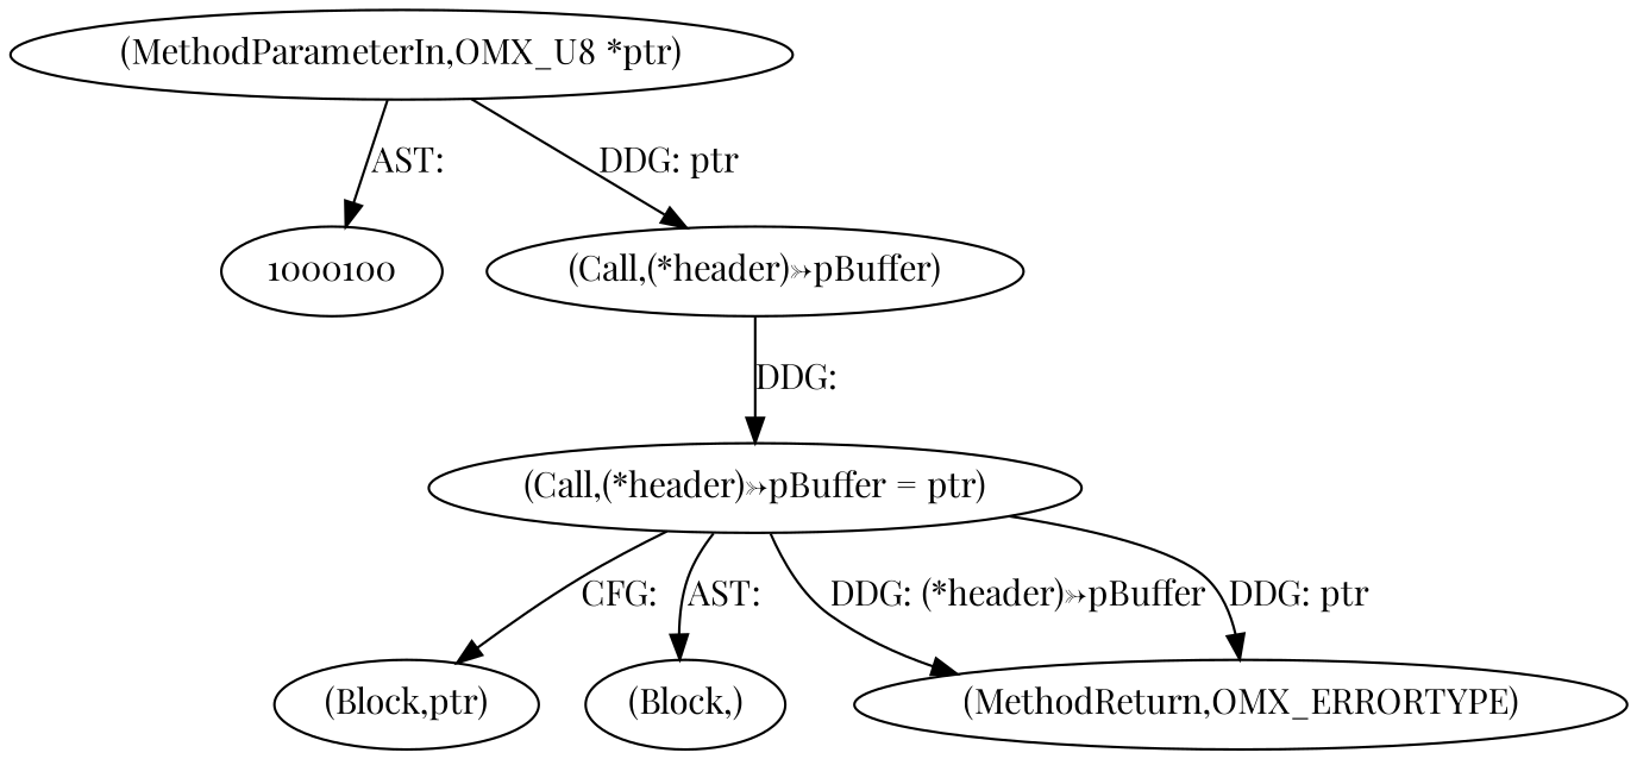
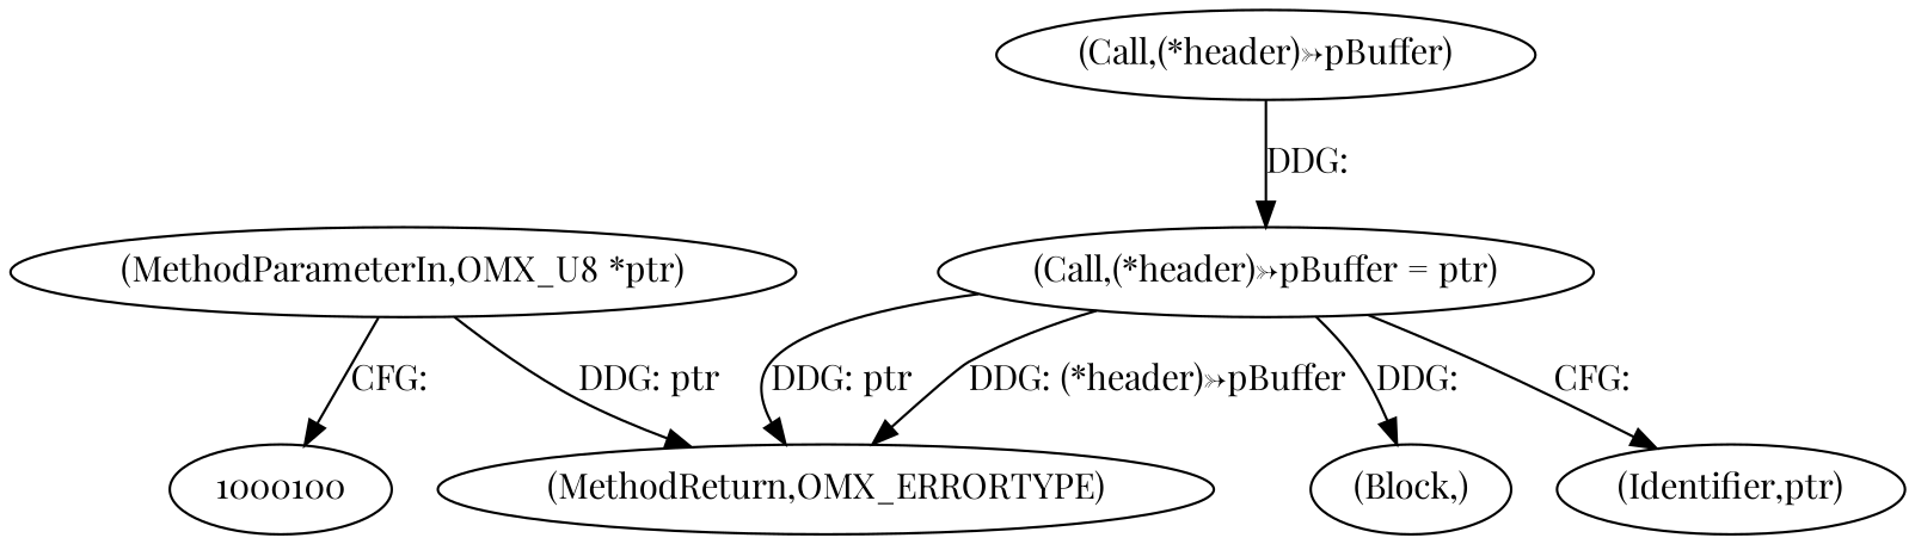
  digraph {
    fontname="Playfair Display"
    node [fontname="Playfair Display"]
    edge [fontname="Playfair Display"]
    n1 [label="(Call,(*header)->pBuffer = ptr)"]
-   n2 [label="(Block,ptr)"]
+   n2 [label="(Identifier,ptr)"]
    n3 [label="(Block,)"]
    n4 [label="(MethodReturn,OMX_ERRORTYPE)"]
    n5 [label="(MethodParameterIn,OMX_U8 *ptr)"]
    1000100
    n7 [label="(Call,(*header)->pBuffer)"]
    n1 -> n2 [label="CFG: "]
-   n1 -> n3 [label="AST: "]
+   n1 -> n3 [label="DDG: "]
    n1 -> n4 [label="DDG: (*header)->pBuffer"]
    n1 -> n4 [label="DDG: ptr"]
-   n5 -> n7 [label="DDG: ptr"]
-   n5 -> 1000100 [label="AST: "]
+   n5 -> n4 [label="DDG: ptr"]
+   n5 -> 1000100 [label="CFG: "]
    n7 -> n1 [label="DDG: "]
  }
